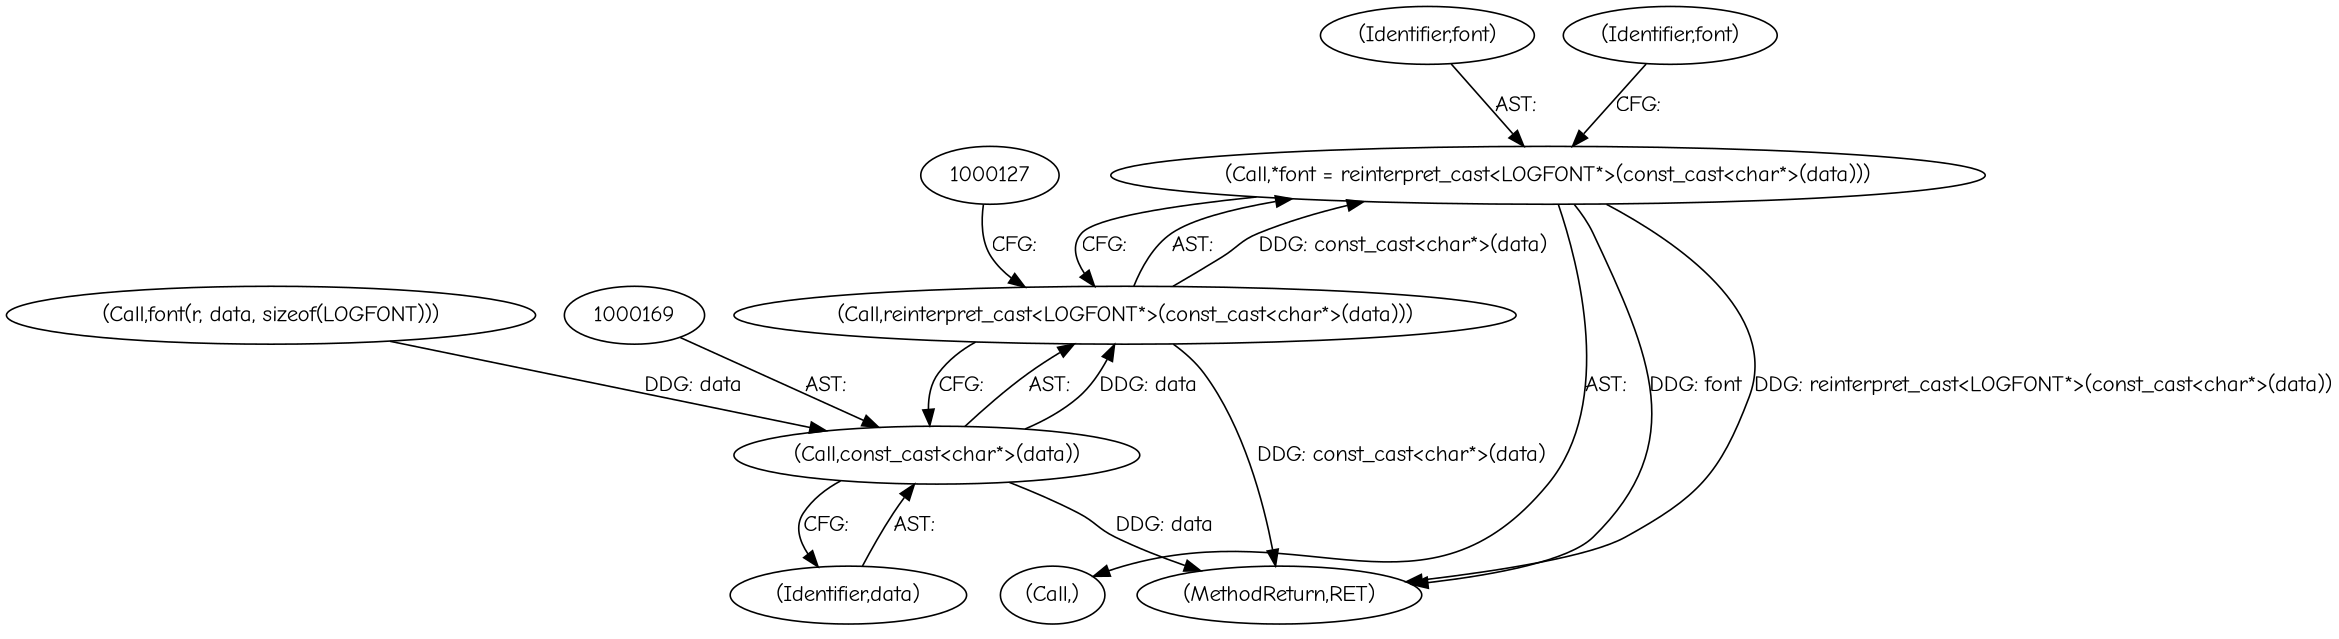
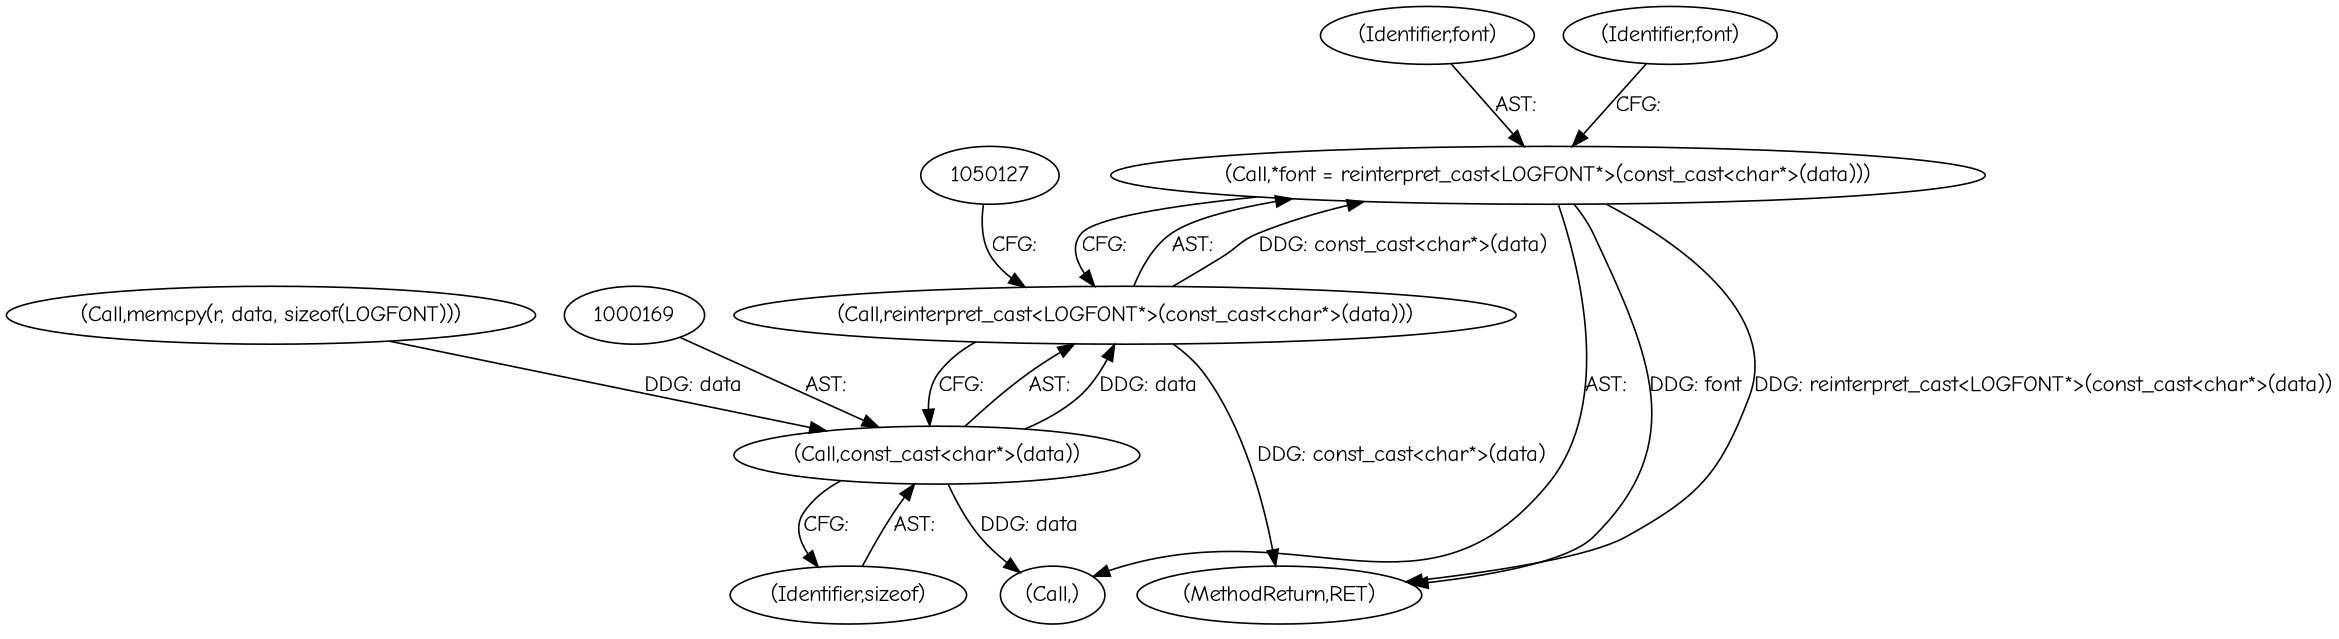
  digraph {
    fontname="Comic Neue"
    node [fontname="Comic Neue"]
    edge [fontname="Comic Neue"]
    n1 [label="(Call,*font = reinterpret_cast<LOGFONT*>(const_cast<char*>(data)))"]
    n2 [label="(Call,reinterpret_cast<LOGFONT*>(const_cast<char*>(data)))"]
    n3 [label="(Call,)"]
    n4 [label="(MethodReturn,RET)"]
    n5 [label="(Call,const_cast<char*>(data))"]
-   n6 [label="(Identifier,data)"]
-   n7 [label="(Call,font(r, data, sizeof(LOGFONT)))"]
+   n6 [label="(Identifier,sizeof)"]
+   n7 [label="(Call,memcpy(r, data, sizeof(LOGFONT)))"]
    n8 [label="(Identifier,font)"]
    n9 [label="(Identifier,font)"]
-   1000127
+   1000127 [label=1050127]
    n11 [label=1000169]
    n1 -> n2 [label="CFG: "]
    n1 -> n3 [label="AST: "]
    n1 -> n4 [label="DDG: font"]
    n1 -> n4 [label="DDG: reinterpret_cast<LOGFONT*>(const_cast<char*>(data))"]
    n2 -> n1 [label="AST: "]
    n2 -> n1 [label="DDG: const_cast<char*>(data)"]
    n2 -> n4 [label="DDG: const_cast<char*>(data)"]
    n2 -> n5 [label="CFG: "]
    n5 -> n2 [label="AST: "]
    n5 -> n2 [label="DDG: data"]
-   n5 -> n4 [label="DDG: data"]
+   n5 -> n3 [label="DDG: data"]
    n5 -> n6 [label="CFG: "]
    n6 -> n5 [label="AST: "]
    n7 -> n5 [label="DDG: data"]
    n8 -> n1 [label="AST: "]
    n9 -> n1 [label="CFG: "]
    1000127 -> n2 [label="CFG: "]
    n11 -> n5 [label="AST: "]
  }
